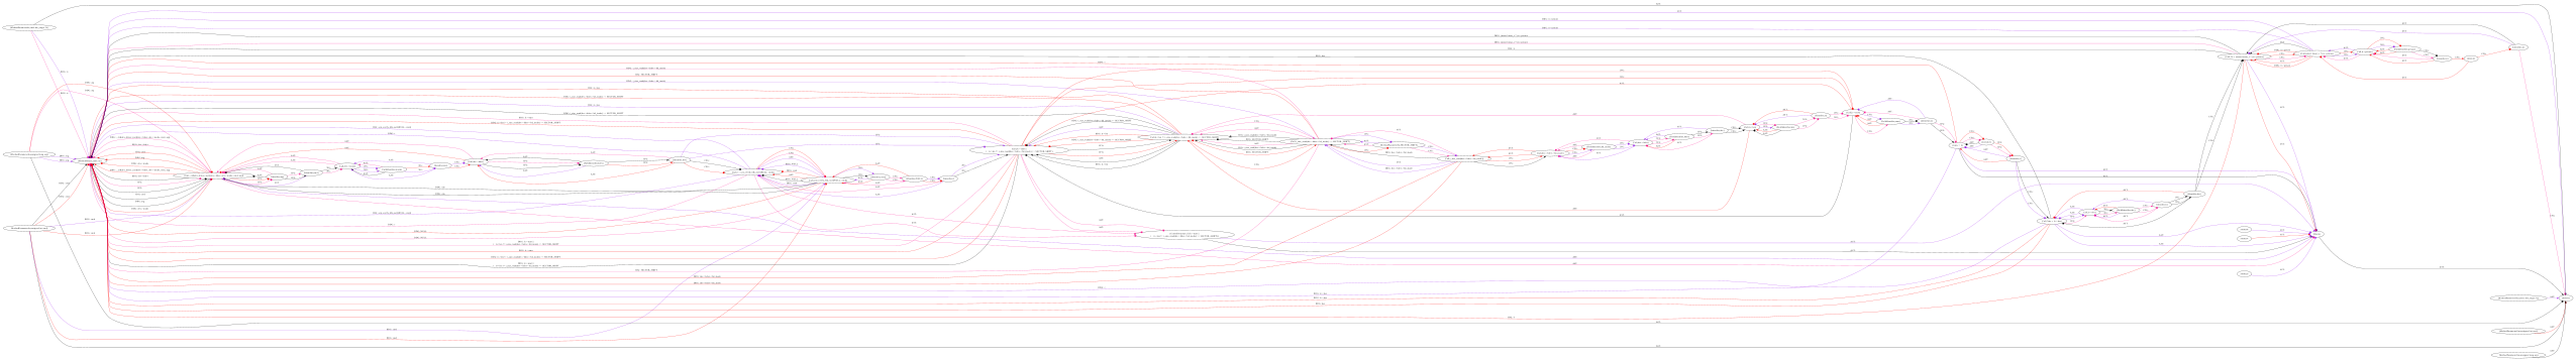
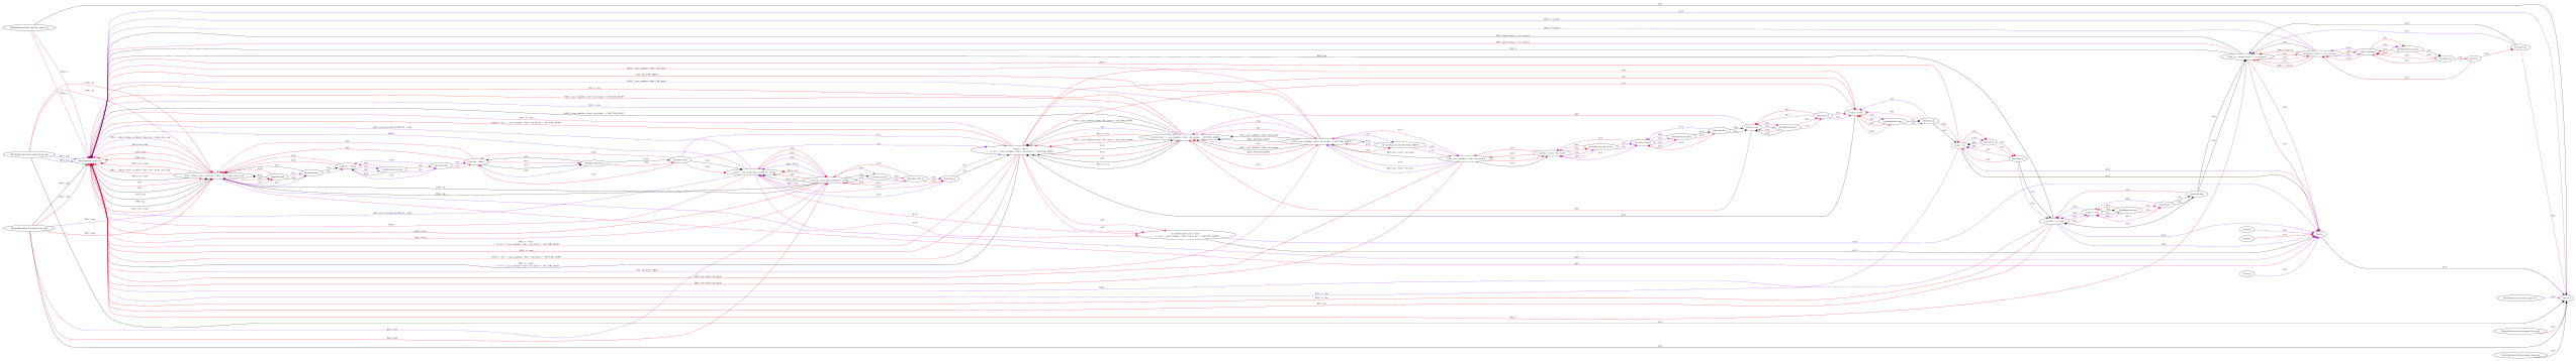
  digraph {
    fontname="Liberation Serif"
    rankdir=LR
    node [fontname="Liberation Serif"]
    edge [arrowhead=normal color=red fontname="Liberation Serif"]
    n1 [label="(MethodReturn,static int)"]
    n2 [label="(Call,__blkdev_driver_ioctl(dev->bdev, dev->mode, cmd, arg))"]
    1000101
    n4 [label="(Block,)"]
    n5 [label="(Identifier,arg)"]
    n6 [label="(MethodParameterIn,cmd dm_target *ti)"]
-   n7 [label="(MethodParameterOut,struct dm_target *ti)"]
+   n7 [label="(FieldIdentifier,struct dm_target *ti)"]
    n8 [label="(MethodParameterIn,unsigned int cmd)"]
    n9 [label="(Call,scsi_verify_blk_ioctl(NULL, cmd))"]
    n10 [label="(Call,r = scsi_verify_blk_ioctl(NULL, cmd))"]
    n11 [label="(Identifier,cmd)"]
    n12 [label="(MethodParameterOut,unsigned int cmd)"]
    n13 [label="(ControlStructure,if (lc->start ||\n\t    ti->len != i_size_read(dev->bdev->bd_inode) >> SECTOR_SHIFT))"]
    n14 [label="(Call,lc->start ||\n\t    ti->len != i_size_read(dev->bdev->bd_inode) >> SECTOR_SHIFT)"]
    n15 [label="(Call,lc->start)"]
    n16 [label="(Call,ti->len != i_size_read(dev->bdev->bd_inode) >> SECTOR_SHIFT)"]
    n17 [label="(FieldIdentifier,start)"]
    n18 [label="(Call,i_size_read(dev->bdev->bd_inode) >> SECTOR_SHIFT)"]
    n19 [label="(Identifier,lc)"]
    n20 [label="(Call,r = 0)"]
    n21 [label="(Literal,0)"]
    n22 [label="(MethodParameterIn,SECTOR_SHIFT)"]
    n23 [label="(Call,i_size_read(dev->bdev->bd_inode))"]
    n24 [label="(Call,dev->bdev->bd_inode)"]
    n25 [label="(FieldIdentifier,bd_inode)"]
    n26 [label="(Call,dev->bdev)"]
    n27 [label="(FieldIdentifier,bdev)"]
    n28 [label="(Identifier,dev)"]
    n29 [label="(Call,ti->len)"]
    n30 [label="(FieldIdentifier,len)"]
    n31 [label="(Identifier,ti)"]
    n32 [label="(Identifier,r)"]
    n33 [label="(Identifier,NULL)"]
    n34 [label="(Identifier,cmd)"]
    n35 [label="(Call,dev->bdev)"]
    n36 [label="(FieldIdentifier,bdev)"]
    n37 [label="(Identifier,dev)"]
    n38 [label="(Call,dev->mode)"]
    n39 [label="(FieldIdentifier,mode)"]
    n40 [label="(Identifier,dev)"]
    n41 [label="(MethodParameterIn,unsigned long arg)"]
    n42 [label="(MethodParameterOut,unsigned long arg)"]
    n43 [label="(Call,*lc = (struct linear_c *) ti->private)"]
    n44 [label="(Call,(struct linear_c *) ti->private)"]
    n45 [label="(Call,ti->private)"]
    n46 [label="(Identifier,lc)"]
    n47 [label="(FieldIdentifier,private)"]
    n48 [label="(Identifier,ti)"]
    1000110
    n50 [label="(Call,*dev = lc->dev)"]
    n51 [label="(Call,lc->dev)"]
    n52 [label="(FieldIdentifier,dev)"]
    n53 [label="(Identifier,dev)"]
    n54 [label="(Identifier,lc)"]
    n55 [label="(Identifier,r)"]
    1000106
    1000114
    1000120
    n1 -> n2 [arrowhead=box color=deeppink label="CFG: "]
    n1 -> n2 [arrowhead=box color=black label="CFG: "]
    n1 -> 1000101 [color=purple label="AST: "]
    n2 -> n1 [color=black label="DDG: cmd"]
    n2 -> n1 [color=black label="DDG: arg"]
    n2 -> n1 [arrowhead=box label="DDG: dev->mode"]
    n2 -> n1 [arrowhead=box color=deeppink label="DDG: __blkdev_driver_ioctl(dev->bdev, dev->mode, cmd, arg)"]
    n2 -> n1 [color=deeppink label="DDG: dev->bdev"]
    n2 -> n1 [label="DDG: cmd"]
    n2 -> n1 [label="DDG: arg"]
    n2 -> n1 [arrowhead=box label="DDG: dev->mode"]
    n2 -> n1 [label="DDG: __blkdev_driver_ioctl(dev->bdev, dev->mode, cmd, arg)"]
    n2 -> n1 [arrowhead=box color=black label="DDG: dev->bdev"]
    n2 -> n4 [arrowhead=box color=purple label="AST: "]
    n2 -> n4 [arrowhead=box color=deeppink label="AST: "]
    n2 -> n5 [arrowhead=box label="CFG: "]
    n2 -> n5 [arrowhead=box color=deeppink label="CFG: "]
    n4 -> 1000101 [color=black label="AST: "]
    n5 -> n2 [color=deeppink label="AST: "]
    n5 -> n2 [arrowhead=box color=black label="AST: "]
    n5 -> n34 [color=black label="CFG: "]
    n5 -> n34 [color=deeppink label="CFG: "]
    n6 -> n1 [arrowhead=box color=deeppink label="DDG: ti"]
    n6 -> n1 [arrowhead=box color=purple label="DDG: ti"]
    n6 -> 1000101 [color=black label="AST: "]
    n7 -> 1000101 [color=purple label="AST: "]
    n8 -> n1 [color=black label="DDG: cmd"]
    n8 -> n1 [arrowhead=box label="DDG: cmd"]
    n8 -> n2 [arrowhead=box color=purple label="DDG: cmd"]
    n8 -> n2 [arrowhead=box label="DDG: cmd"]
    n8 -> 1000101 [color=black label="AST: "]
    n8 -> n9 [arrowhead=box label="DDG: cmd"]
    n8 -> n9 [color=purple label="DDG: cmd"]
    n9 -> n1 [arrowhead=box label="DDG: NULL"]
    n9 -> n1 [arrowhead=box color=deeppink label="DDG: NULL"]
    n9 -> n2 [arrowhead=box color=black label="DDG: cmd"]
    n9 -> n2 [color=black label="DDG: cmd"]
    n9 -> n10 [color=purple label="AST: "]
    n9 -> n10 [arrowhead=box color=purple label="DDG: NULL"]
    n9 -> n10 [arrowhead=box label="DDG: cmd"]
    n9 -> n10 [label="AST: "]
    n9 -> n10 [arrowhead=box color=black label="DDG: NULL"]
    n9 -> n10 [color=purple label="DDG: cmd"]
    n9 -> n11 [color=purple label="CFG: "]
    n9 -> n11 [color=black label="CFG: "]
    n10 -> n1 [arrowhead=box color=deeppink label="DDG: r"]
    n10 -> n1 [color=purple label="DDG: scsi_verify_blk_ioctl(NULL, cmd)"]
    n10 -> n1 [arrowhead=box color=purple label="DDG: r"]
    n10 -> n1 [color=purple label="DDG: scsi_verify_blk_ioctl(NULL, cmd)"]
    n10 -> n9 [arrowhead=box color=deeppink label="CFG: "]
    n10 -> n9 [label="CFG: "]
    n10 -> n13 [arrowhead=box color=deeppink label="AST: "]
    n10 -> n13 [arrowhead=box color=deeppink label="AST: "]
    n11 -> n9 [color=purple label="AST: "]
    n11 -> n9 [label="AST: "]
    n11 -> n33 [color=deeppink label="CFG: "]
    n11 -> n33 [color=deeppink label="CFG: "]
    n12 -> 1000101 [label="AST: "]
    n13 -> n4 [color=black label="AST: "]
    n13 -> n4 [arrowhead=box color=purple label="AST: "]
    n14 -> n1 [arrowhead=box color=deeppink label="DDG: lc->start ||\n\t    ti->len != i_size_read(dev->bdev->bd_inode) >> SECTOR_SHIFT"]
    n14 -> n1 [arrowhead=box label="DDG: lc->start"]
    n14 -> n1 [arrowhead=box label="DDG: ti->len != i_size_read(dev->bdev->bd_inode) >> SECTOR_SHIFT"]
    n14 -> n1 [color=black label="DDG: lc->start ||\n\t    ti->len != i_size_read(dev->bdev->bd_inode) >> SECTOR_SHIFT"]
    n14 -> n1 [arrowhead=box color=deeppink label="DDG: lc->start"]
    n14 -> n1 [label="DDG: ti->len != i_size_read(dev->bdev->bd_inode) >> SECTOR_SHIFT"]
    n14 -> n13 [arrowhead=box color=deeppink label="AST: "]
    n14 -> n13 [arrowhead=box color=deeppink label="AST: "]
    n14 -> n15 [arrowhead=box label="CFG: "]
    n14 -> n15 [label="CFG: "]
    n14 -> n16 [color=black label="CFG: "]
    n14 -> n16 [label="CFG: "]
    n15 -> n14 [arrowhead=box label="AST: "]
    n15 -> n14 [arrowhead=box color=black label="AST: "]
    n15 -> n17 [color=deeppink label="CFG: "]
    n15 -> n17 [arrowhead=box color=purple label="CFG: "]
    n16 -> n1 [arrowhead=box label="DDG: ti->len"]
    n16 -> n1 [label="DDG: i_size_read(dev->bdev->bd_inode) >> SECTOR_SHIFT"]
    n16 -> n1 [arrowhead=box color=purple label="DDG: ti->len"]
    n16 -> n1 [arrowhead=box color=black label="DDG: i_size_read(dev->bdev->bd_inode) >> SECTOR_SHIFT"]
    n16 -> n14 [color=black label="AST: "]
    n16 -> n14 [color=black label="DDG: ti->len"]
    n16 -> n14 [arrowhead=box color=black label="DDG: i_size_read(dev->bdev->bd_inode) >> SECTOR_SHIFT"]
    n16 -> n14 [color=purple label="AST: "]
    n16 -> n14 [label="DDG: ti->len"]
    n16 -> n14 [arrowhead=box label="DDG: i_size_read(dev->bdev->bd_inode) >> SECTOR_SHIFT"]
    n16 -> n18 [label="CFG: "]
    n16 -> n18 [color=deeppink label="CFG: "]
    n17 -> n15 [arrowhead=box label="AST: "]
    n17 -> n15 [arrowhead=box label="AST: "]
    n17 -> n19 [color=purple label="CFG: "]
    n17 -> n19 [arrowhead=box color=black label="CFG: "]
    n18 -> n1 [arrowhead=box label="DDG: SECTOR_SHIFT"]
    n18 -> n1 [color=purple label="DDG: i_size_read(dev->bdev->bd_inode)"]
    n18 -> n1 [arrowhead=box color=deeppink label="DDG: SECTOR_SHIFT"]
    n18 -> n1 [arrowhead=box color=deeppink label="DDG: i_size_read(dev->bdev->bd_inode)"]
    n18 -> n16 [color=deeppink label="AST: "]
    n18 -> n16 [color=black label="DDG: i_size_read(dev->bdev->bd_inode)"]
    n18 -> n16 [arrowhead=box color=black label="DDG: SECTOR_SHIFT"]
    n18 -> n16 [color=deeppink label="AST: "]
    n18 -> n16 [color=black label="DDG: i_size_read(dev->bdev->bd_inode)"]
    n18 -> n16 [arrowhead=box label="DDG: SECTOR_SHIFT"]
    n18 -> n22 [arrowhead=box label="CFG: "]
    n18 -> n22 [arrowhead=box color=purple label="CFG: "]
    n19 -> n15 [arrowhead=box color=purple label="AST: "]
    n19 -> n15 [arrowhead=box color=deeppink label="AST: "]
    n19 -> n20 [color=black label="CFG: "]
    n19 -> n20 [arrowhead=box color=deeppink label="CFG: "]
    n20 -> n1 [arrowhead=box color=purple label="DDG: r"]
    n20 -> n1 [arrowhead=box label="DDG: r"]
    n20 -> n4 [color=purple label="AST: "]
    n20 -> n4 [arrowhead=box color=black label="AST: "]
    n20 -> n21 [arrowhead=box label="CFG: "]
    n20 -> n21 [arrowhead=box color=deeppink label="CFG: "]
    n21 -> n20 [arrowhead=box color=black label="AST: "]
    n21 -> n20 [arrowhead=box color=purple label="AST: "]
    n21 -> n55 [arrowhead=box color=deeppink label="CFG: "]
    n21 -> n55 [arrowhead=box label="CFG: "]
    n22 -> n18 [color=purple label="AST: "]
    n22 -> n18 [color=deeppink label="AST: "]
    n22 -> n23 [arrowhead=box color=purple label="CFG: "]
    n22 -> n23 [color=deeppink label="CFG: "]
    n23 -> n1 [label="DDG: dev->bdev->bd_inode"]
    n23 -> n1 [arrowhead=box label="DDG: dev->bdev->bd_inode"]
    n23 -> n18 [color=purple label="AST: "]
    n23 -> n18 [color=purple label="DDG: dev->bdev->bd_inode"]
    n23 -> n18 [arrowhead=box color=deeppink label="AST: "]
    n23 -> n18 [color=black label="DDG: dev->bdev->bd_inode"]
    n23 -> n24 [label="CFG: "]
    n23 -> n24 [color=black label="CFG: "]
    n24 -> n23 [label="AST: "]
    n24 -> n23 [label="AST: "]
    n24 -> n25 [arrowhead=box label="CFG: "]
    n24 -> n25 [color=purple label="CFG: "]
    n25 -> n24 [arrowhead=box color=deeppink label="AST: "]
    n25 -> n24 [color=deeppink label="AST: "]
    n25 -> n26 [arrowhead=box color=purple label="CFG: "]
    n25 -> n26 [arrowhead=box color=purple label="CFG: "]
    n26 -> n24 [arrowhead=box color=deeppink label="AST: "]
    n26 -> n24 [color=purple label="AST: "]
    n26 -> n27 [color=deeppink label="CFG: "]
    n26 -> n27 [arrowhead=box color=deeppink label="CFG: "]
    n27 -> n26 [label="AST: "]
    n27 -> n26 [color=purple label="AST: "]
    n27 -> n28 [color=black label="CFG: "]
    n27 -> n28 [color=deeppink label="CFG: "]
    n28 -> n26 [color=purple label="AST: "]
    n28 -> n26 [arrowhead=box color=deeppink label="AST: "]
    n28 -> n29 [color=black label="CFG: "]
    n28 -> n29 [color=black label="CFG: "]
    n29 -> n16 [arrowhead=box color=deeppink label="AST: "]
    n29 -> n16 [label="AST: "]
    n29 -> n30 [arrowhead=box color=deeppink label="CFG: "]
    n29 -> n30 [color=purple label="CFG: "]
    n30 -> n29 [label="AST: "]
    n30 -> n29 [arrowhead=box color=black label="AST: "]
    n30 -> n31 [arrowhead=box color=deeppink label="CFG: "]
    n30 -> n31 [arrowhead=box color=deeppink label="CFG: "]
    n31 -> n15 [arrowhead=box color=deeppink label="CFG: "]
    n31 -> n15 [arrowhead=box color=deeppink label="CFG: "]
    n31 -> n29 [arrowhead=box color=purple label="AST: "]
    n31 -> n29 [arrowhead=box label="AST: "]
    n32 -> n10 [color=deeppink label="AST: "]
    n32 -> n10 [arrowhead=box color=purple label="AST: "]
    n32 -> n14 [color=black label="CFG: "]
    n32 -> n14 [color=purple label="CFG: "]
    n33 -> n9 [label="AST: "]
    n33 -> n9 [color=deeppink label="AST: "]
    n33 -> n32 [arrowhead=box color=purple label="CFG: "]
    n33 -> n32 [arrowhead=box label="CFG: "]
    n34 -> n2 [arrowhead=box color=black label="AST: "]
    n34 -> n2 [arrowhead=box color=purple label="AST: "]
    n34 -> n38 [arrowhead=box color=deeppink label="CFG: "]
    n34 -> n38 [color=black label="CFG: "]
    n35 -> n2 [color=deeppink label="AST: "]
    n35 -> n2 [arrowhead=box label="AST: "]
    n35 -> n36 [arrowhead=box color=deeppink label="CFG: "]
    n35 -> n36 [arrowhead=box color=black label="CFG: "]
    n36 -> n35 [color=purple label="AST: "]
    n36 -> n35 [color=black label="AST: "]
    n36 -> n37 [label="CFG: "]
    n36 -> n37 [color=black label="CFG: "]
    n37 -> n10 [arrowhead=box label="CFG: "]
    n37 -> n10 [arrowhead=box color=black label="CFG: "]
    n37 -> n14 [color=purple label="CFG: "]
    n37 -> n14 [arrowhead=box color=purple label="CFG: "]
    n37 -> n35 [color=deeppink label="AST: "]
    n37 -> n35 [label="AST: "]
    n38 -> n2 [arrowhead=box color=deeppink label="AST: "]
    n38 -> n2 [arrowhead=box color=deeppink label="AST: "]
    n38 -> n39 [arrowhead=box color=purple label="CFG: "]
    n38 -> n39 [color=purple label="CFG: "]
    n39 -> n38 [color=black label="AST: "]
    n39 -> n38 [color=deeppink label="AST: "]
    n39 -> n40 [label="CFG: "]
    n39 -> n40 [arrowhead=box color=purple label="CFG: "]
    n40 -> n35 [label="CFG: "]
    n40 -> n35 [arrowhead=box color=purple label="CFG: "]
    n40 -> n38 [color=purple label="AST: "]
    n40 -> n38 [color=purple label="AST: "]
    n41 -> n1 [color=purple label="DDG: arg"]
    n41 -> n1 [color=purple label="DDG: arg"]
    n41 -> n2 [color=deeppink label="DDG: arg"]
    n41 -> n2 [arrowhead=box label="DDG: arg"]
    n41 -> 1000101 [arrowhead=box color=black label="AST: "]
    n42 -> 1000101 [color=black label="AST: "]
    n43 -> n1 [color=black label="DDG: lc"]
    n43 -> n1 [arrowhead=box color=deeppink label="DDG: (struct linear_c *) ti->private"]
    n43 -> n1 [label="DDG: lc"]
    n43 -> n1 [color=black label="DDG: (struct linear_c *) ti->private"]
    n43 -> n4 [arrowhead=box color=purple label="AST: "]
    n43 -> n4 [label="AST: "]
    n43 -> n44 [label="CFG: "]
    n43 -> n44 [arrowhead=box color=deeppink label="CFG: "]
    n44 -> n1 [color=purple label="DDG: ti->private"]
    n44 -> n1 [arrowhead=box color=purple label="DDG: ti->private"]
    n44 -> n43 [label="AST: "]
    n44 -> n43 [label="DDG: ti->private"]
    n44 -> n43 [color=black label="AST: "]
    n44 -> n43 [arrowhead=box label="DDG: ti->private"]
    n44 -> n45 [label="CFG: "]
    n44 -> n45 [color=purple label="CFG: "]
    n45 -> n44 [arrowhead=box color=deeppink label="AST: "]
    n45 -> n44 [color=purple label="AST: "]
    n45 -> n47 [arrowhead=box label="CFG: "]
    n45 -> n47 [arrowhead=box color=purple label="CFG: "]
    n46 -> 1000101 [color=deeppink label="CFG: "]
    n46 -> n43 [color=black label="AST: "]
    n46 -> n43 [arrowhead=box color=purple label="AST: "]
    n47 -> n45 [label="AST: "]
    n47 -> n45 [arrowhead=box label="AST: "]
    n47 -> n48 [arrowhead=box color=black label="CFG: "]
    n47 -> n48 [color=deeppink label="CFG: "]
    n48 -> n45 [arrowhead=box color=deeppink label="AST: "]
    n48 -> n45 [label="AST: "]
    n48 -> 1000110 [label="CFG: "]
    1000110 -> n44 [arrowhead=box label="AST: "]
    1000110 -> n46 [arrowhead=box label="CFG: "]
    n50 -> n1 [color=purple label="DDG: lc->dev"]
    n50 -> n1 [color=black label="DDG: dev"]
    n50 -> n1 [label="DDG: lc->dev"]
    n50 -> n1 [label="DDG: dev"]
    n50 -> n4 [arrowhead=box color=purple label="AST: "]
    n50 -> n4 [arrowhead=box color=purple label="AST: "]
    n50 -> n51 [arrowhead=box color=purple label="CFG: "]
    n50 -> n51 [color=deeppink label="CFG: "]
    n51 -> n50 [arrowhead=box color=purple label="AST: "]
    n51 -> n50 [arrowhead=box color=purple label="AST: "]
    n51 -> n52 [color=black label="CFG: "]
    n51 -> n52 [color=deeppink label="CFG: "]
    n52 -> n51 [arrowhead=box color=purple label="AST: "]
    n52 -> n51 [label="AST: "]
    n52 -> n54 [arrowhead=box color=deeppink label="CFG: "]
    n52 -> n54 [color=deeppink label="CFG: "]
    n53 -> n43 [color=black label="CFG: "]
    n53 -> n43 [arrowhead=box color=black label="CFG: "]
    n53 -> n50 [arrowhead=box label="AST: "]
    n53 -> n50 [arrowhead=box color=black label="AST: "]
    n54 -> n51 [color=purple label="AST: "]
    n54 -> n51 [arrowhead=box color=deeppink label="AST: "]
    n54 -> n53 [color=black label="CFG: "]
    n54 -> n53 [color=black label="CFG: "]
    n55 -> n20 [label="AST: "]
    n55 -> n20 [color=purple label="AST: "]
    n55 -> n50 [color=black label="CFG: "]
    n55 -> n50 [arrowhead=box color=purple label="CFG: "]
    1000106 -> n4 [arrowhead=box color=purple label="AST: "]
    1000114 -> n4 [label="AST: "]
    1000120 -> n4 [arrowhead=box color=purple label="AST: "]
  }
